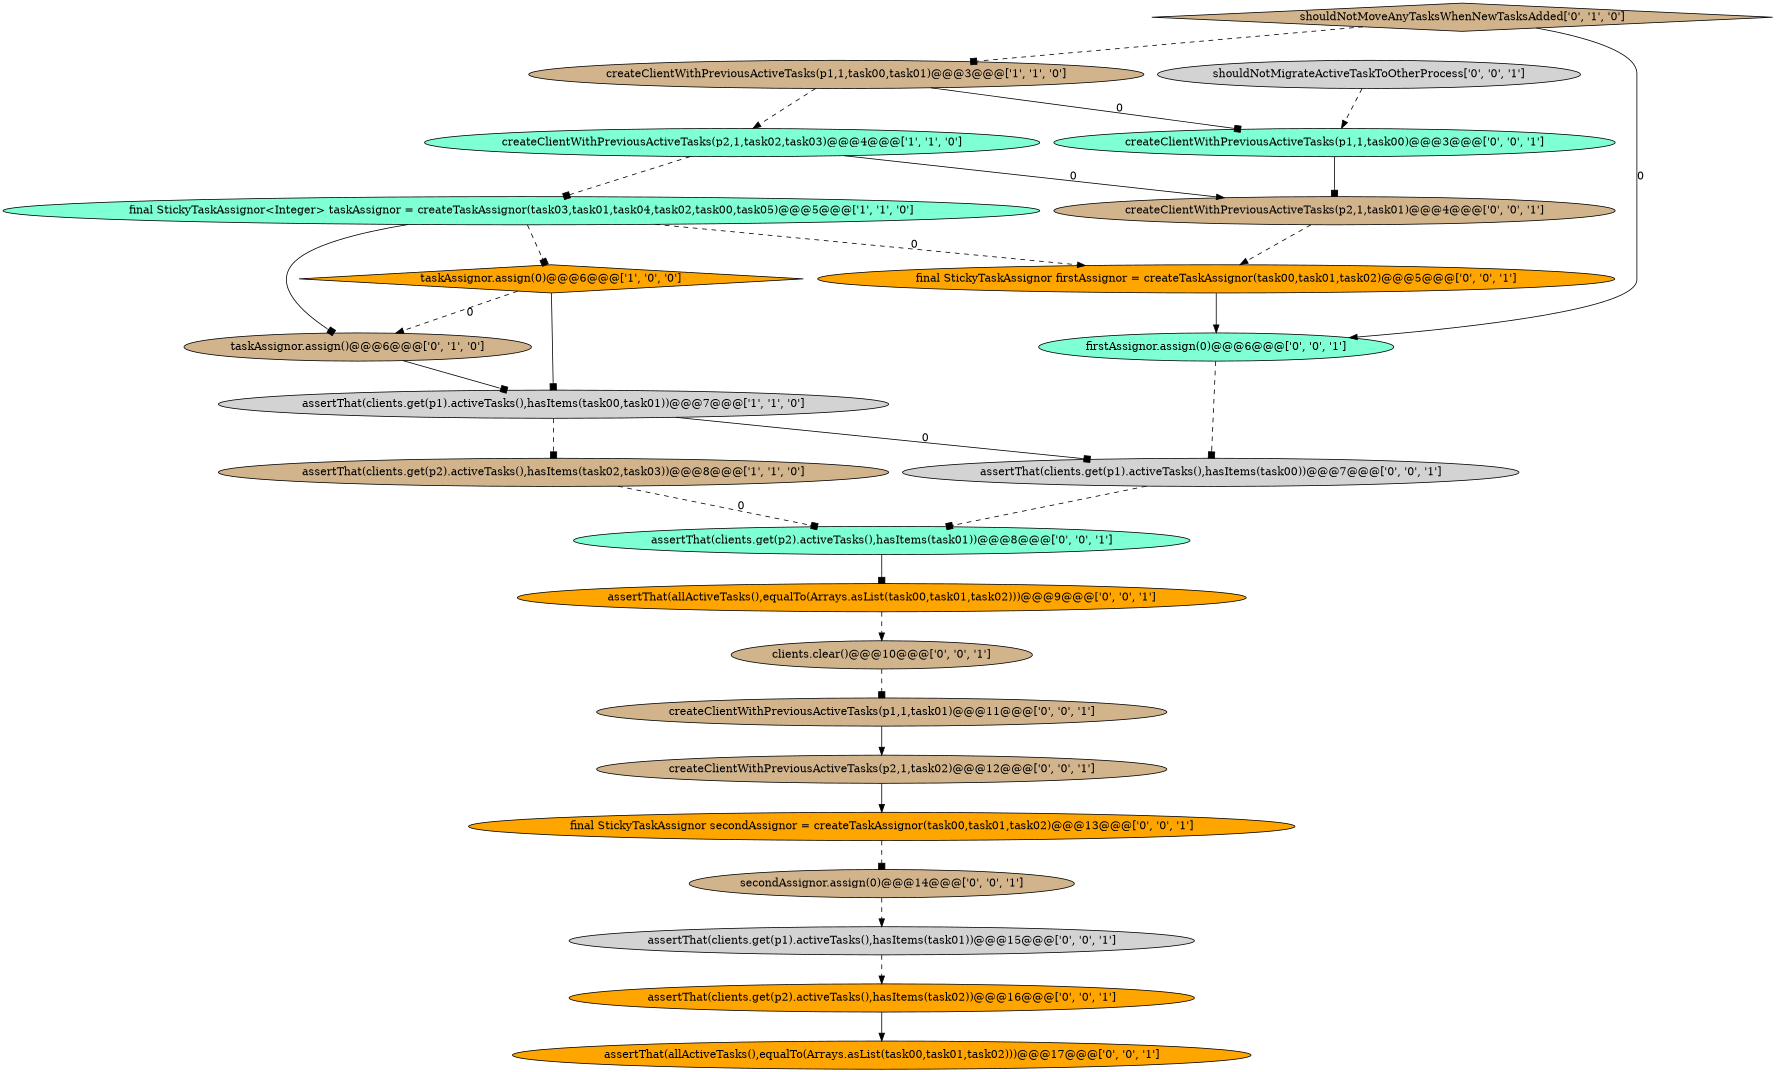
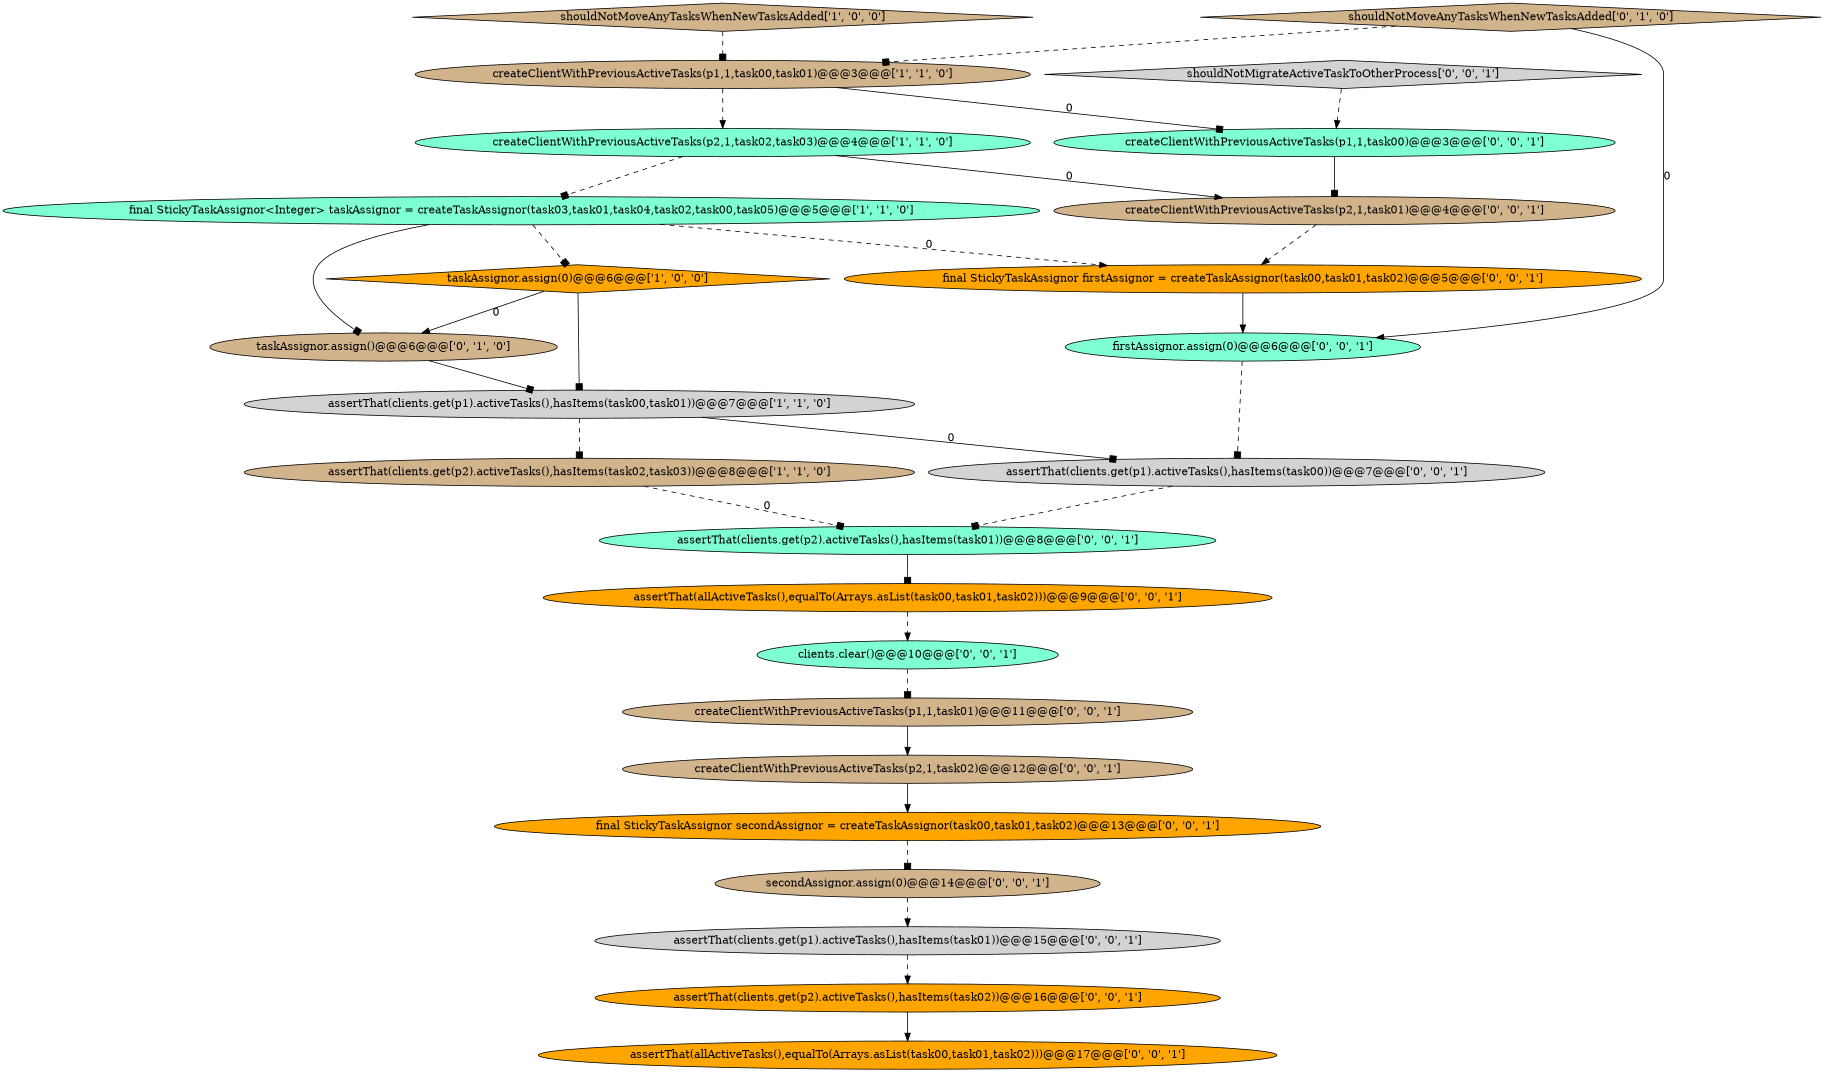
  digraph {
    node [fillcolor=tan shape=ellipse style=filled]
    edge [arrowhead=box style=dashed]
-   n1 [fillcolor=lightgrey label="shouldNotMigrateActiveTaskToOtherProcess['0', '0', '1']"]
+   n1 [fillcolor=lightgrey label="shouldNotMigrateActiveTaskToOtherProcess['0', '0', '1']" shape=diamond]
    n2 [fillcolor=aquamarine label="createClientWithPreviousActiveTasks(p1,1,task00)@@@3@@@['0', '0', '1']"]
    n3 [label="createClientWithPreviousActiveTasks(p2,1,task01)@@@4@@@['0', '0', '1']"]
    n4 [label="secondAssignor.assign(0)@@@14@@@['0', '0', '1']"]
    n5 [fillcolor=lightgrey label="assertThat(clients.get(p1).activeTasks(),hasItems(task01))@@@15@@@['0', '0', '1']"]
    n6 [fillcolor=orange label="assertThat(clients.get(p2).activeTasks(),hasItems(task02))@@@16@@@['0', '0', '1']"]
    n7 [fillcolor=aquamarine label="createClientWithPreviousActiveTasks(p2,1,task02,task03)@@@4@@@['1', '1', '0']"]
    n8 [fillcolor=aquamarine label="final StickyTaskAssignor<Integer> taskAssignor = createTaskAssignor(task03,task01,task04,task02,task00,task05)@@@5@@@['1', '1', '0']"]
    n9 [label="taskAssignor.assign()@@@6@@@['0', '1', '0']"]
    n10 [fillcolor=orange label="final StickyTaskAssignor firstAssignor = createTaskAssignor(task00,task01,task02)@@@5@@@['0', '0', '1']"]
    n11 [fillcolor=orange label="taskAssignor.assign(0)@@@6@@@['1', '0', '0']" shape=diamond]
    n12 [label="assertThat(clients.get(p2).activeTasks(),hasItems(task02,task03))@@@8@@@['1', '1', '0']"]
    n13 [fillcolor=aquamarine label="assertThat(clients.get(p2).activeTasks(),hasItems(task01))@@@8@@@['0', '0', '1']"]
    n14 [fillcolor=orange label="assertThat(allActiveTasks(),equalTo(Arrays.asList(task00,task01,task02)))@@@9@@@['0', '0', '1']"]
    n15 [fillcolor=lightgrey label="assertThat(clients.get(p1).activeTasks(),hasItems(task00,task01))@@@7@@@['1', '1', '0']"]
    n16 [fillcolor=aquamarine label="firstAssignor.assign(0)@@@6@@@['0', '0', '1']"]
    n17 [fillcolor=lightgrey label="assertThat(clients.get(p1).activeTasks(),hasItems(task00))@@@7@@@['0', '0', '1']"]
+   n18 [label="shouldNotMoveAnyTasksWhenNewTasksAdded['1', '0', '0']" shape=diamond]
    n19 [label="createClientWithPreviousActiveTasks(p1,1,task00,task01)@@@3@@@['1', '1', '0']"]
    n20 [fillcolor=orange label="assertThat(allActiveTasks(),equalTo(Arrays.asList(task00,task01,task02)))@@@17@@@['0', '0', '1']"]
    n21 [label="createClientWithPreviousActiveTasks(p1,1,task01)@@@11@@@['0', '0', '1']"]
    n22 [label="createClientWithPreviousActiveTasks(p2,1,task02)@@@12@@@['0', '0', '1']"]
    n23 [fillcolor=orange label="final StickyTaskAssignor secondAssignor = createTaskAssignor(task00,task01,task02)@@@13@@@['0', '0', '1']"]
-   n24 [label="clients.clear()@@@10@@@['0', '0', '1']"]
+   n24 [fillcolor=aquamarine label="clients.clear()@@@10@@@['0', '0', '1']"]
    n25 [label="shouldNotMoveAnyTasksWhenNewTasksAdded['0', '1', '0']" shape=diamond]
    n1 -> n2 [arrowhead=normal]
    n2 -> n3 [style=solid]
    n3 -> n10 [arrowhead=normal]
    n4 -> n5 [arrowhead=normal]
    n5 -> n6 [arrowhead=normal]
    n6 -> n20 [arrowhead=normal style=solid]
    n7 -> n3 [arrowhead=normal label=0 style=solid]
    n7 -> n8
    n8 -> n9 [style=solid]
    n8 -> n10 [arrowhead=normal label=0]
    n8 -> n11
    n9 -> n15 [style=solid]
    n10 -> n16 [arrowhead=normal style=solid]
-   n11 -> n9 [arrowhead=normal label=0]
+   n11 -> n9 [arrowhead=normal label=0 style=solid]
    n11 -> n15 [style=solid]
    n12 -> n13 [label=0]
    n13 -> n14 [style=solid]
    n14 -> n24 [arrowhead=normal]
    n15 -> n12
    n15 -> n17 [label=0 style=solid]
    n16 -> n17
    n17 -> n13
+   n18 -> n19
    n19 -> n2 [label=0 style=solid]
    n19 -> n7 [arrowhead=normal]
    n21 -> n22 [arrowhead=normal style=solid]
    n22 -> n23 [arrowhead=normal style=solid]
    n23 -> n4
    n24 -> n21
    n25 -> n16 [arrowhead=normal label=0 style=solid]
    n25 -> n19
  }
